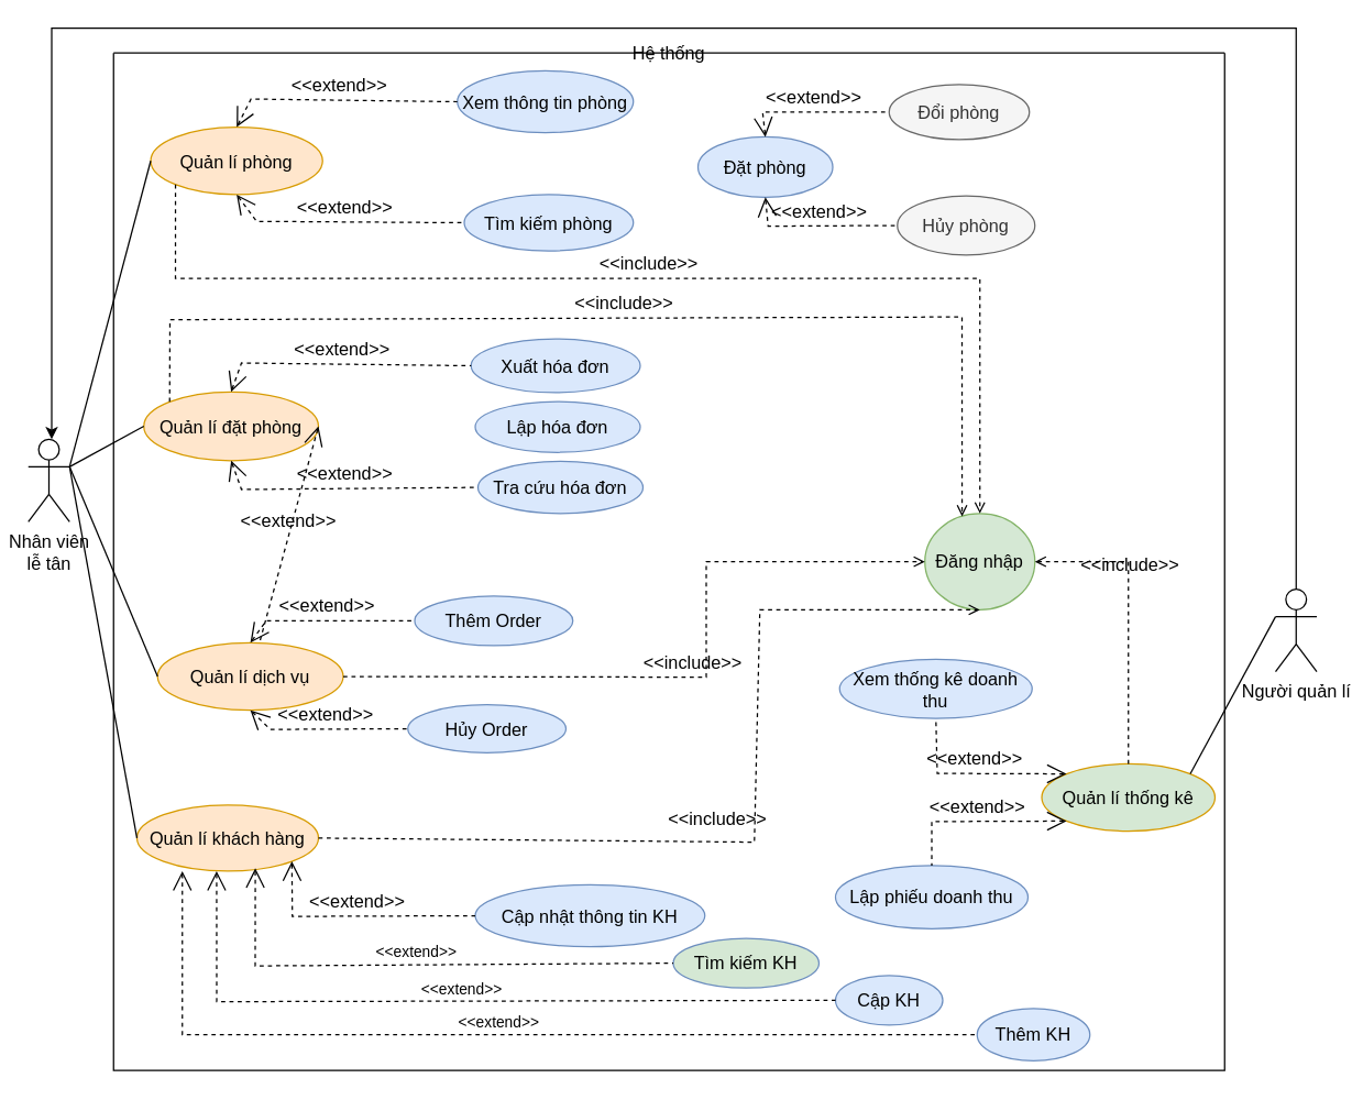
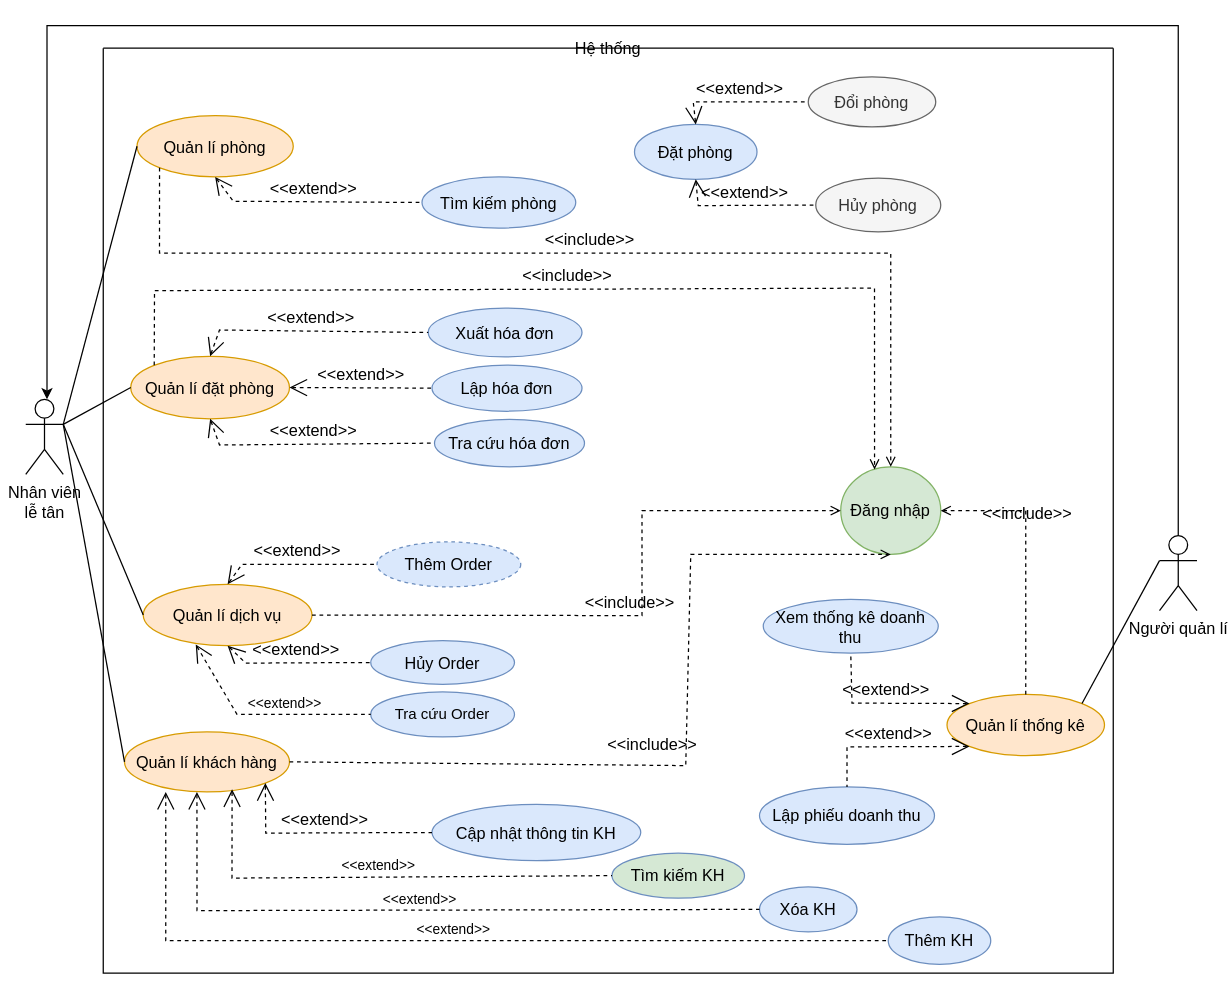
  <mxCell id="0" />
  <mxCell id="1" parent="0" />
  <mxCell id="2" value="Hệ thống" style="swimlane;startSize=0;fontStyle=0;fontSize=13;" parent="1" vertex="1"><mxGeometry x="82" y="38" width="808" height="740" as="geometry" /></mxCell>
  <mxCell id="3" value="Quản lí phòng" style="ellipse;whiteSpace=wrap;html=1;fillColor=#ffe6cc;strokeColor=#d79b00;fontStyle=0;fontSize=13;" parent="2" vertex="1"><mxGeometry x="27" y="54" width="125" height="49" as="geometry" /></mxCell>
  <mxCell id="4" value="Quản lí đặt phòng" style="ellipse;whiteSpace=wrap;html=1;fillColor=#ffe6cc;strokeColor=#d79b00;fontStyle=0;fontSize=13;" parent="2" vertex="1"><mxGeometry x="22" y="246.5" width="127" height="50" as="geometry" /></mxCell>
  <mxCell id="5" value="Đăng nhập" style="ellipse;whiteSpace=wrap;html=1;fillColor=#d5e8d4;strokeColor=#82b366;fontStyle=0;fontSize=13;" parent="2" vertex="1"><mxGeometry x="590" y="335" width="80" height="70" as="geometry" /></mxCell>
- <mxCell id="6" value="Quản lí thống kê" style="ellipse;whiteSpace=wrap;html=1;fillColor=#d5e8d4;strokeColor=#d79b00;fontStyle=0;fontSize=13;" parent="2" vertex="1"><mxGeometry x="675" y="517" width="126" height="49" as="geometry" /></mxCell>
- <mxCell id="7" value="Xem thông tin phòng" style="ellipse;whiteSpace=wrap;html=1;fillColor=#dae8fc;strokeColor=#6c8ebf;fontStyle=0;fontSize=13;" parent="2" vertex="1"><mxGeometry x="250" y="13" width="128" height="45" as="geometry" /></mxCell>
+ <mxCell id="6" value="Quản lí thống kê" style="ellipse;whiteSpace=wrap;html=1;fillColor=#ffe6cc;strokeColor=#d79b00;fontStyle=0;fontSize=13;" parent="2" vertex="1"><mxGeometry x="675" y="517" width="126" height="49" as="geometry" /></mxCell>
  <mxCell id="8" value="Tìm kiếm phòng" style="ellipse;whiteSpace=wrap;html=1;fillColor=#dae8fc;strokeColor=#6c8ebf;fontStyle=0;fontSize=13;" parent="2" vertex="1"><mxGeometry x="255" y="103" width="123" height="41" as="geometry" /></mxCell>
  <mxCell id="9" value="Đổi phòng" style="ellipse;whiteSpace=wrap;html=1;fillColor=#f5f5f5;fontColor=#333333;strokeColor=#666666;fontStyle=0;fontSize=13;" parent="2" vertex="1"><mxGeometry x="564" y="23" width="102" height="40" as="geometry" /></mxCell>
  <mxCell id="10" value="Hủy phòng" style="ellipse;whiteSpace=wrap;html=1;fillColor=#f5f5f5;fontColor=#333333;strokeColor=#666666;fontStyle=0;fontSize=13;" parent="2" vertex="1"><mxGeometry x="570" y="104" width="100" height="43" as="geometry" /></mxCell>
  <mxCell id="11" value="Đặt phòng" style="ellipse;whiteSpace=wrap;html=1;fillColor=#dae8fc;strokeColor=#6c8ebf;fontStyle=0;fontSize=13;" parent="2" vertex="1"><mxGeometry x="425" y="61" width="98" height="44" as="geometry" /></mxCell>
- <mxCell id="12" value="&amp;lt;&amp;lt;extend&amp;gt;&amp;gt;" style="edgeStyle=none;html=1;startArrow=open;endArrow=none;startSize=12;verticalAlign=bottom;dashed=1;labelBackgroundColor=none;rounded=0;entryX=0;entryY=0.5;entryDx=0;entryDy=0;exitX=0.5;exitY=0;exitDx=0;exitDy=0;fontStyle=0;fontSize=13;" parent="2" source="3" target="7" edge="1"><mxGeometry width="160" relative="1" as="geometry"><mxPoint x="220" y="211.5" as="sourcePoint" /><mxPoint x="380" y="211.5" as="targetPoint" /><Array as="points"><mxPoint x="100" y="33.5" /></Array></mxGeometry></mxCell>
  <mxCell id="13" value="&amp;lt;&amp;lt;extend&amp;gt;&amp;gt;" style="edgeStyle=none;html=1;startArrow=open;endArrow=none;startSize=12;verticalAlign=bottom;dashed=1;labelBackgroundColor=none;rounded=0;entryX=0;entryY=0.5;entryDx=0;entryDy=0;exitX=0.5;exitY=1;exitDx=0;exitDy=0;fontStyle=0;fontSize=13;" parent="2" source="3" target="8" edge="1"><mxGeometry width="160" relative="1" as="geometry"><mxPoint x="220" y="211.5" as="sourcePoint" /><mxPoint x="380" y="211.5" as="targetPoint" /><Array as="points"><mxPoint x="104" y="122.5" /></Array></mxGeometry></mxCell>
  <mxCell id="14" value="&amp;lt;&amp;lt;extend&amp;gt;&amp;gt;" style="edgeStyle=none;html=1;startArrow=open;endArrow=none;startSize=12;verticalAlign=bottom;dashed=1;labelBackgroundColor=none;rounded=0;entryX=0;entryY=0.5;entryDx=0;entryDy=0;exitX=0.5;exitY=1;exitDx=0;exitDy=0;fontStyle=0;fontSize=13;" parent="2" source="11" target="10" edge="1"><mxGeometry width="160" relative="1" as="geometry"><mxPoint x="314" y="216" as="sourcePoint" /><mxPoint x="474" y="216" as="targetPoint" /><Array as="points"><mxPoint x="476" y="126" /></Array></mxGeometry></mxCell>
  <mxCell id="15" value="&amp;lt;&amp;lt;extend&amp;gt;&amp;gt;" style="edgeStyle=none;html=1;startArrow=open;endArrow=none;startSize=12;verticalAlign=bottom;dashed=1;labelBackgroundColor=none;rounded=0;entryX=0;entryY=0.5;entryDx=0;entryDy=0;exitX=0.5;exitY=0;exitDx=0;exitDy=0;fontStyle=0;fontSize=13;" parent="2" source="11" target="9" edge="1"><mxGeometry width="160" relative="1" as="geometry"><mxPoint x="314" y="216" as="sourcePoint" /><mxPoint x="474" y="216" as="targetPoint" /><Array as="points"><mxPoint x="472" y="43" /></Array></mxGeometry></mxCell>
  <mxCell id="16" value="&amp;lt;&amp;lt;include&amp;gt;&amp;gt;" style="edgeStyle=none;html=1;endArrow=open;verticalAlign=bottom;dashed=1;labelBackgroundColor=none;rounded=0;entryX=0.5;entryY=0;entryDx=0;entryDy=0;exitX=0;exitY=1;exitDx=0;exitDy=0;fontStyle=0;fontSize=13;" parent="2" source="3" target="5" edge="1"><mxGeometry width="160" relative="1" as="geometry"><mxPoint x="220" y="218" as="sourcePoint" /><mxPoint x="380" y="218" as="targetPoint" /><Array as="points"><mxPoint x="45" y="164" /><mxPoint x="630" y="164" /></Array></mxGeometry></mxCell>
  <mxCell id="17" value="Tra cứu hóa đơn" style="ellipse;whiteSpace=wrap;html=1;fillColor=#dae8fc;strokeColor=#6c8ebf;fontStyle=0;fontSize=13;" parent="2" vertex="1"><mxGeometry x="265" y="297" width="120" height="38" as="geometry" /></mxCell>
  <mxCell id="18" value="Lập hóa đơn" style="ellipse;whiteSpace=wrap;html=1;fillColor=#dae8fc;strokeColor=#6c8ebf;fontStyle=0;fontSize=13;" parent="2" vertex="1"><mxGeometry x="263" y="253.5" width="120" height="37" as="geometry" /></mxCell>
  <mxCell id="19" value="Xuất hóa đơn" style="ellipse;whiteSpace=wrap;html=1;fillColor=#dae8fc;strokeColor=#6c8ebf;fontStyle=0;fontSize=13;" parent="2" vertex="1"><mxGeometry x="260" y="208" width="123" height="39" as="geometry" /></mxCell>
  <mxCell id="20" value="&amp;lt;&amp;lt;extend&amp;gt;&amp;gt;" style="edgeStyle=none;html=1;startArrow=open;endArrow=none;startSize=12;verticalAlign=bottom;dashed=1;labelBackgroundColor=none;rounded=0;entryX=0;entryY=0.5;entryDx=0;entryDy=0;exitX=0.5;exitY=0;exitDx=0;exitDy=0;fontStyle=0;fontSize=13;" parent="2" source="4" target="19" edge="1"><mxGeometry width="160" relative="1" as="geometry"><mxPoint x="216" y="175.5" as="sourcePoint" /><mxPoint x="376" y="175.5" as="targetPoint" /><Array as="points"><mxPoint x="93" y="225.5" /></Array></mxGeometry></mxCell>
- <mxCell id="21" value="&amp;lt;&amp;lt;extend&amp;gt;&amp;gt;" style="edgeStyle=none;html=1;startArrow=open;endArrow=none;startSize=12;verticalAlign=bottom;dashed=1;labelBackgroundColor=none;rounded=0;exitX=1;exitY=0.5;exitDx=0;exitDy=0;fontStyle=0;fontSize=13;" parent="2" source="4" target="39" edge="1"><mxGeometry width="160" relative="1" as="geometry"><mxPoint x="216" y="175.5" as="sourcePoint" /><mxPoint x="376" y="175.5" as="targetPoint" /></mxGeometry></mxCell>
+ <mxCell id="21" value="&amp;lt;&amp;lt;extend&amp;gt;&amp;gt;" style="edgeStyle=none;html=1;startArrow=open;endArrow=none;startSize=12;verticalAlign=bottom;dashed=1;labelBackgroundColor=none;rounded=0;entryX=0;entryY=0.5;entryDx=0;entryDy=0;exitX=1;exitY=0.5;exitDx=0;exitDy=0;fontStyle=0;fontSize=13;" parent="2" source="4" target="18" edge="1"><mxGeometry width="160" relative="1" as="geometry"><mxPoint x="216" y="175.5" as="sourcePoint" /><mxPoint x="376" y="175.5" as="targetPoint" /></mxGeometry></mxCell>
  <mxCell id="22" value="&amp;lt;&amp;lt;extend&amp;gt;&amp;gt;" style="edgeStyle=none;html=1;startArrow=open;endArrow=none;startSize=12;verticalAlign=bottom;dashed=1;labelBackgroundColor=none;rounded=0;entryX=0;entryY=0.5;entryDx=0;entryDy=0;exitX=0.5;exitY=1;exitDx=0;exitDy=0;fontStyle=0;fontSize=13;" parent="2" source="4" target="17" edge="1"><mxGeometry width="160" relative="1" as="geometry"><mxPoint x="216" y="175.5" as="sourcePoint" /><mxPoint x="376" y="175.5" as="targetPoint" /><Array as="points"><mxPoint x="93" y="317.5" /></Array></mxGeometry></mxCell>
  <mxCell id="23" value="Xem thống kê doanh thu" style="ellipse;whiteSpace=wrap;html=1;fillColor=#dae8fc;strokeColor=#6c8ebf;fontStyle=0;fontSize=13;" parent="2" vertex="1"><mxGeometry x="528" y="441" width="140" height="43" as="geometry" /></mxCell>
  <mxCell id="24" value="Lập phiếu doanh thu" style="ellipse;whiteSpace=wrap;html=1;fillColor=#dae8fc;strokeColor=#6c8ebf;fontStyle=0;fontSize=13;" parent="2" vertex="1"><mxGeometry x="525" y="591" width="140" height="46" as="geometry" /></mxCell>
  <mxCell id="25" value="&amp;lt;&amp;lt;extend&amp;gt;&amp;gt;" style="edgeStyle=none;html=1;startArrow=open;endArrow=none;startSize=12;verticalAlign=bottom;dashed=1;labelBackgroundColor=none;rounded=0;entryX=0.5;entryY=1;entryDx=0;entryDy=0;exitX=0;exitY=0;exitDx=0;exitDy=0;fontStyle=0;fontSize=13;" parent="2" source="6" target="23" edge="1"><mxGeometry width="160" relative="1" as="geometry"><mxPoint x="380" y="486" as="sourcePoint" /><mxPoint x="540" y="486" as="targetPoint" /><Array as="points"><mxPoint x="599" y="524" /></Array></mxGeometry></mxCell>
  <mxCell id="26" value="&amp;lt;&amp;lt;extend&amp;gt;&amp;gt;" style="edgeStyle=none;html=1;startArrow=open;endArrow=none;startSize=12;verticalAlign=bottom;dashed=1;labelBackgroundColor=none;rounded=0;entryX=0.5;entryY=0;entryDx=0;entryDy=0;exitX=0;exitY=1;exitDx=0;exitDy=0;fontStyle=0;fontSize=13;" parent="2" source="6" target="24" edge="1"><mxGeometry width="160" relative="1" as="geometry"><mxPoint x="236" y="486" as="sourcePoint" /><mxPoint x="396" y="486" as="targetPoint" /><Array as="points"><mxPoint x="595" y="559" /></Array></mxGeometry></mxCell>
  <mxCell id="27" value="&amp;lt;&amp;lt;include&amp;gt;&amp;gt;" style="edgeStyle=none;html=1;endArrow=open;verticalAlign=bottom;dashed=1;labelBackgroundColor=none;rounded=0;entryX=1;entryY=0.5;entryDx=0;entryDy=0;exitX=0.5;exitY=0;exitDx=0;exitDy=0;fontStyle=0;fontSize=13;" parent="2" source="6" target="5" edge="1"><mxGeometry x="0.242" y="-1" width="160" relative="1" as="geometry"><mxPoint x="221" y="337" as="sourcePoint" /><mxPoint x="381" y="337" as="targetPoint" /><Array as="points"><mxPoint x="738" y="370" /></Array><mxPoint as="offset" /></mxGeometry></mxCell>
  <mxCell id="28" value="&amp;lt;&amp;lt;include&amp;gt;&amp;gt;" style="edgeStyle=none;html=1;endArrow=open;verticalAlign=bottom;dashed=1;labelBackgroundColor=none;rounded=0;exitX=0;exitY=0;exitDx=0;exitDy=0;fontStyle=0;fontSize=13;entryX=0.338;entryY=0.029;entryDx=0;entryDy=0;entryPerimeter=0;" parent="2" source="4" target="5" edge="1"><mxGeometry width="160" relative="1" as="geometry"><mxPoint x="224" y="331" as="sourcePoint" /><mxPoint x="433" y="225" as="targetPoint" /><Array as="points"><mxPoint x="41" y="194" /><mxPoint x="617" y="192" /></Array></mxGeometry></mxCell>
  <mxCell id="29" value="Quản lí khách hàng" style="ellipse;whiteSpace=wrap;html=1;fontSize=13;fillColor=#ffe6cc;strokeColor=#d79b00;fontStyle=0" parent="2" vertex="1"><mxGeometry x="17" y="547" width="132" height="48" as="geometry" /></mxCell>
  <mxCell id="30" value="Cập nhật thông tin KH" style="ellipse;whiteSpace=wrap;html=1;fontSize=13;fillColor=#dae8fc;strokeColor=#6c8ebf;fontStyle=0" parent="2" vertex="1"><mxGeometry x="263" y="605" width="167" height="45" as="geometry" /></mxCell>
  <mxCell id="31" value="Tìm kiếm KH" style="ellipse;whiteSpace=wrap;html=1;fontSize=13;fillColor=#d5e8d4;strokeColor=#6c8ebf;fontStyle=0;" parent="2" vertex="1"><mxGeometry x="407" y="644" width="106" height="36" as="geometry" /></mxCell>
  <mxCell id="32" value="Thêm KH" style="ellipse;whiteSpace=wrap;html=1;fontSize=13;fillColor=#dae8fc;strokeColor=#6c8ebf;fontStyle=0" parent="2" vertex="1"><mxGeometry x="628" y="695" width="82" height="38" as="geometry" /></mxCell>
  <mxCell id="33" value="&amp;lt;&amp;lt;extend&amp;gt;&amp;gt;" style="edgeStyle=none;html=1;startArrow=open;endArrow=none;startSize=12;verticalAlign=bottom;dashed=1;labelBackgroundColor=none;rounded=0;fontSize=13;entryX=0;entryY=0.5;entryDx=0;entryDy=0;exitX=1;exitY=1;exitDx=0;exitDy=0;fontStyle=0" parent="2" source="29" target="30" edge="1"><mxGeometry width="160" relative="1" as="geometry"><mxPoint x="342.816" y="633.538" as="sourcePoint" /><mxPoint x="382" y="594" as="targetPoint" /><Array as="points"><mxPoint x="130" y="628" /></Array></mxGeometry></mxCell>
  <mxCell id="34" value="&amp;lt;&amp;lt;include&amp;gt;&amp;gt;" style="edgeStyle=none;html=1;endArrow=open;verticalAlign=bottom;dashed=1;labelBackgroundColor=none;rounded=0;fontSize=13;entryX=0.5;entryY=1;entryDx=0;entryDy=0;fontStyle=0;exitX=1;exitY=0.5;exitDx=0;exitDy=0;" parent="2" source="29" target="5" edge="1"><mxGeometry x="-0.103" y="6" width="160" relative="1" as="geometry"><mxPoint x="80" y="546" as="sourcePoint" /><mxPoint x="383" y="430" as="targetPoint" /><Array as="points"><mxPoint x="466" y="574" /><mxPoint x="470" y="405" /></Array><mxPoint as="offset" /></mxGeometry></mxCell>
- <mxCell id="35" value="Cập KH" style="ellipse;whiteSpace=wrap;html=1;fontSize=13;fillColor=#dae8fc;strokeColor=#6c8ebf;fontStyle=0" parent="2" vertex="1"><mxGeometry x="525" y="671" width="78" height="36" as="geometry" /></mxCell>
+ <mxCell id="35" value="Xóa KH" style="ellipse;whiteSpace=wrap;html=1;fontSize=13;fillColor=#dae8fc;strokeColor=#6c8ebf;fontStyle=0" parent="2" vertex="1"><mxGeometry x="525" y="671" width="78" height="36" as="geometry" /></mxCell>
  <mxCell id="36" value="&amp;lt;&amp;lt;extend&amp;gt;&amp;gt;" style="edgeStyle=none;html=1;startArrow=open;endArrow=none;startSize=12;verticalAlign=bottom;dashed=1;labelBackgroundColor=none;rounded=0;entryX=0;entryY=0.5;entryDx=0;entryDy=0;exitX=0.652;exitY=0.958;exitDx=0;exitDy=0;exitPerimeter=0;" edge="1" parent="2" source="29" target="31"><mxGeometry width="160" relative="1" as="geometry"><mxPoint x="235" y="658" as="sourcePoint" /><mxPoint x="395" y="658" as="targetPoint" /><Array as="points"><mxPoint x="103" y="664" /></Array></mxGeometry></mxCell>
  <mxCell id="37" value="&amp;lt;&amp;lt;extend&amp;gt;&amp;gt;" style="edgeStyle=none;html=1;startArrow=open;endArrow=none;startSize=12;verticalAlign=bottom;dashed=1;labelBackgroundColor=none;rounded=0;entryX=0;entryY=0.5;entryDx=0;entryDy=0;exitX=0.439;exitY=1;exitDx=0;exitDy=0;exitPerimeter=0;" edge="1" parent="2" source="29" target="35"><mxGeometry width="160" relative="1" as="geometry"><mxPoint x="235" y="658" as="sourcePoint" /><mxPoint x="395" y="658" as="targetPoint" /><Array as="points"><mxPoint x="75" y="690" /></Array></mxGeometry></mxCell>
  <mxCell id="38" value="&amp;lt;&amp;lt;extend&amp;gt;&amp;gt;" style="edgeStyle=none;html=1;startArrow=open;endArrow=none;startSize=12;verticalAlign=bottom;dashed=1;labelBackgroundColor=none;rounded=0;entryX=0;entryY=0.5;entryDx=0;entryDy=0;exitX=0.25;exitY=1;exitDx=0;exitDy=0;exitPerimeter=0;" edge="1" parent="2" source="29" target="32"><mxGeometry width="160" relative="1" as="geometry"><mxPoint x="235" y="658" as="sourcePoint" /><mxPoint x="395" y="658" as="targetPoint" /><Array as="points"><mxPoint x="50" y="714" /></Array></mxGeometry></mxCell>
  <mxCell id="39" value="Quản lí dịch vụ" style="ellipse;whiteSpace=wrap;html=1;fillColor=#ffe6cc;strokeColor=#d79b00;fontStyle=0;fontSize=13;" parent="2" vertex="1"><mxGeometry x="32" y="429" width="135" height="49" as="geometry" /></mxCell>
- <mxCell id="40" value="Thêm Order" style="ellipse;whiteSpace=wrap;html=1;fillColor=#dae8fc;strokeColor=#6c8ebf;fontStyle=0;fontSize=13;" parent="2" vertex="1"><mxGeometry x="219" y="395" width="115" height="36" as="geometry" /></mxCell>
+ <mxCell id="40" value="Thêm Order" style="ellipse;whiteSpace=wrap;html=1;fillColor=#dae8fc;strokeColor=#6c8ebf;fontStyle=0;fontSize=13;dashed=1;" parent="2" vertex="1"><mxGeometry x="219" y="395" width="115" height="36" as="geometry" /></mxCell>
  <mxCell id="41" value="Hủy Order" style="ellipse;whiteSpace=wrap;html=1;fillColor=#dae8fc;strokeColor=#6c8ebf;fontStyle=0;fontSize=13;" parent="2" vertex="1"><mxGeometry x="214" y="474" width="115" height="35" as="geometry" /></mxCell>
  <mxCell id="42" value="&amp;lt;&amp;lt;extend&amp;gt;&amp;gt;" style="edgeStyle=none;html=1;startArrow=open;endArrow=none;startSize=12;verticalAlign=bottom;dashed=1;labelBackgroundColor=none;rounded=0;entryX=0;entryY=0.5;entryDx=0;entryDy=0;exitX=0.5;exitY=0;exitDx=0;exitDy=0;fontStyle=0;fontSize=13;" parent="2" source="39" target="40" edge="1"><mxGeometry width="160" relative="1" as="geometry"><mxPoint x="224" y="419" as="sourcePoint" /><mxPoint x="384" y="419" as="targetPoint" /><Array as="points"><mxPoint x="111" y="413" /></Array></mxGeometry></mxCell>
  <mxCell id="43" value="&amp;lt;&amp;lt;extend&amp;gt;&amp;gt;" style="edgeStyle=none;html=1;startArrow=open;endArrow=none;startSize=12;verticalAlign=bottom;dashed=1;labelBackgroundColor=none;rounded=0;entryX=0;entryY=0.5;entryDx=0;entryDy=0;exitX=0.5;exitY=1;exitDx=0;exitDy=0;fontStyle=0;fontSize=13;" parent="2" source="39" target="41" edge="1"><mxGeometry width="160" relative="1" as="geometry"><mxPoint x="224" y="419" as="sourcePoint" /><mxPoint x="384" y="419" as="targetPoint" /><Array as="points"><mxPoint x="114" y="492" /></Array></mxGeometry></mxCell>
  <mxCell id="44" value="&amp;lt;&amp;lt;include&amp;gt;&amp;gt;" style="edgeStyle=none;html=1;endArrow=open;verticalAlign=bottom;dashed=1;labelBackgroundColor=none;rounded=0;entryX=0;entryY=0.5;entryDx=0;entryDy=0;fontStyle=0;fontSize=13;" parent="2" source="39" target="5" edge="1"><mxGeometry width="160" relative="1" as="geometry"><mxPoint x="221" y="315" as="sourcePoint" /><mxPoint x="381" y="315" as="targetPoint" /><Array as="points"><mxPoint x="431" y="454" /><mxPoint x="431" y="370" /></Array></mxGeometry></mxCell>
+ <mxCell id="45" value="Tra cứu Order" style="ellipse;whiteSpace=wrap;html=1;fillColor=#dae8fc;strokeColor=#6c8ebf;" vertex="1" parent="2"><mxGeometry x="214" y="515" width="115" height="36" as="geometry" /></mxCell>
+ <mxCell id="46" value="&amp;lt;&amp;lt;extend&amp;gt;&amp;gt;" style="edgeStyle=none;html=1;startArrow=open;endArrow=none;startSize=12;verticalAlign=bottom;dashed=1;labelBackgroundColor=none;rounded=0;entryX=0;entryY=0.5;entryDx=0;entryDy=0;exitX=0.311;exitY=0.98;exitDx=0;exitDy=0;exitPerimeter=0;" edge="1" parent="2" source="39" target="45"><mxGeometry x="0.2" width="160" relative="1" as="geometry"><mxPoint x="165" y="563" as="sourcePoint" /><mxPoint x="325" y="563" as="targetPoint" /><Array as="points"><mxPoint x="107" y="533" /></Array><mxPoint as="offset" /></mxGeometry></mxCell>
  <mxCell id="47" value="" style="edgeStyle=none;html=1;endArrow=none;verticalAlign=bottom;rounded=0;entryX=0;entryY=0.5;entryDx=0;entryDy=0;exitX=1;exitY=0.333;exitDx=0;exitDy=0;exitPerimeter=0;fontStyle=0;fontSize=13;" parent="1" source="52" target="3" edge="1"><mxGeometry width="160" relative="1" as="geometry"><mxPoint x="29" y="277" as="sourcePoint" /><mxPoint x="462" y="299" as="targetPoint" /></mxGeometry></mxCell>
  <mxCell id="48" value="" style="edgeStyle=none;html=1;endArrow=none;verticalAlign=bottom;rounded=0;entryX=0;entryY=0.5;entryDx=0;entryDy=0;exitX=1;exitY=0.333;exitDx=0;exitDy=0;exitPerimeter=0;fontStyle=0;fontSize=13;" parent="1" source="52" target="39" edge="1"><mxGeometry width="160" relative="1" as="geometry"><mxPoint x="29" y="277" as="sourcePoint" /><mxPoint x="462" y="299" as="targetPoint" /></mxGeometry></mxCell>
  <mxCell id="49" value="" style="edgeStyle=none;html=1;endArrow=none;verticalAlign=bottom;rounded=0;entryX=0;entryY=0.5;entryDx=0;entryDy=0;exitX=1;exitY=0.333;exitDx=0;exitDy=0;exitPerimeter=0;fontStyle=0;fontSize=13;" parent="1" source="52" target="4" edge="1"><mxGeometry width="160" relative="1" as="geometry"><mxPoint x="29" y="277" as="sourcePoint" /><mxPoint x="462" y="299" as="targetPoint" /></mxGeometry></mxCell>
  <mxCell id="50" value="" style="edgeStyle=orthogonalEdgeStyle;rounded=0;orthogonalLoop=1;jettySize=auto;html=1;fontStyle=0;fontSize=13;" parent="1" source="51" target="52" edge="1"><mxGeometry relative="1" as="geometry"><Array as="points"><mxPoint x="942" y="20" /><mxPoint x="37" y="20" /></Array></mxGeometry></mxCell>
  <mxCell id="51" value="Người quản lí" style="shape=umlActor;html=1;verticalLabelPosition=bottom;verticalAlign=top;align=center;fontStyle=0;fontSize=13;" parent="1" vertex="1"><mxGeometry x="927" y="428" width="30" height="60" as="geometry" /></mxCell>
  <mxCell id="52" value="Nhân viên&lt;br style=&quot;font-size: 13px;&quot;&gt;lễ tân" style="shape=umlActor;html=1;verticalLabelPosition=bottom;verticalAlign=top;align=center;fontStyle=0;fontSize=13;" parent="1" vertex="1"><mxGeometry x="20" y="319" width="30" height="60" as="geometry" /></mxCell>
  <mxCell id="53" value="" style="edgeStyle=none;html=1;endArrow=none;verticalAlign=bottom;rounded=0;entryX=0;entryY=0.333;entryDx=0;entryDy=0;entryPerimeter=0;exitX=1;exitY=0;exitDx=0;exitDy=0;fontStyle=0;fontSize=13;" parent="1" source="6" target="51" edge="1"><mxGeometry width="160" relative="1" as="geometry"><mxPoint x="543" y="373" as="sourcePoint" /><mxPoint x="703" y="373" as="targetPoint" /></mxGeometry></mxCell>
  <mxCell id="54" value="" style="edgeStyle=none;html=1;endArrow=none;verticalAlign=bottom;rounded=0;fontSize=13;entryX=1;entryY=0.333;entryDx=0;entryDy=0;entryPerimeter=0;exitX=0;exitY=0.5;exitDx=0;exitDy=0;fontStyle=0" parent="1" source="29" target="52" edge="1"><mxGeometry width="160" relative="1" as="geometry"><mxPoint x="305" y="419" as="sourcePoint" /><mxPoint x="465" y="419" as="targetPoint" /></mxGeometry></mxCell>
